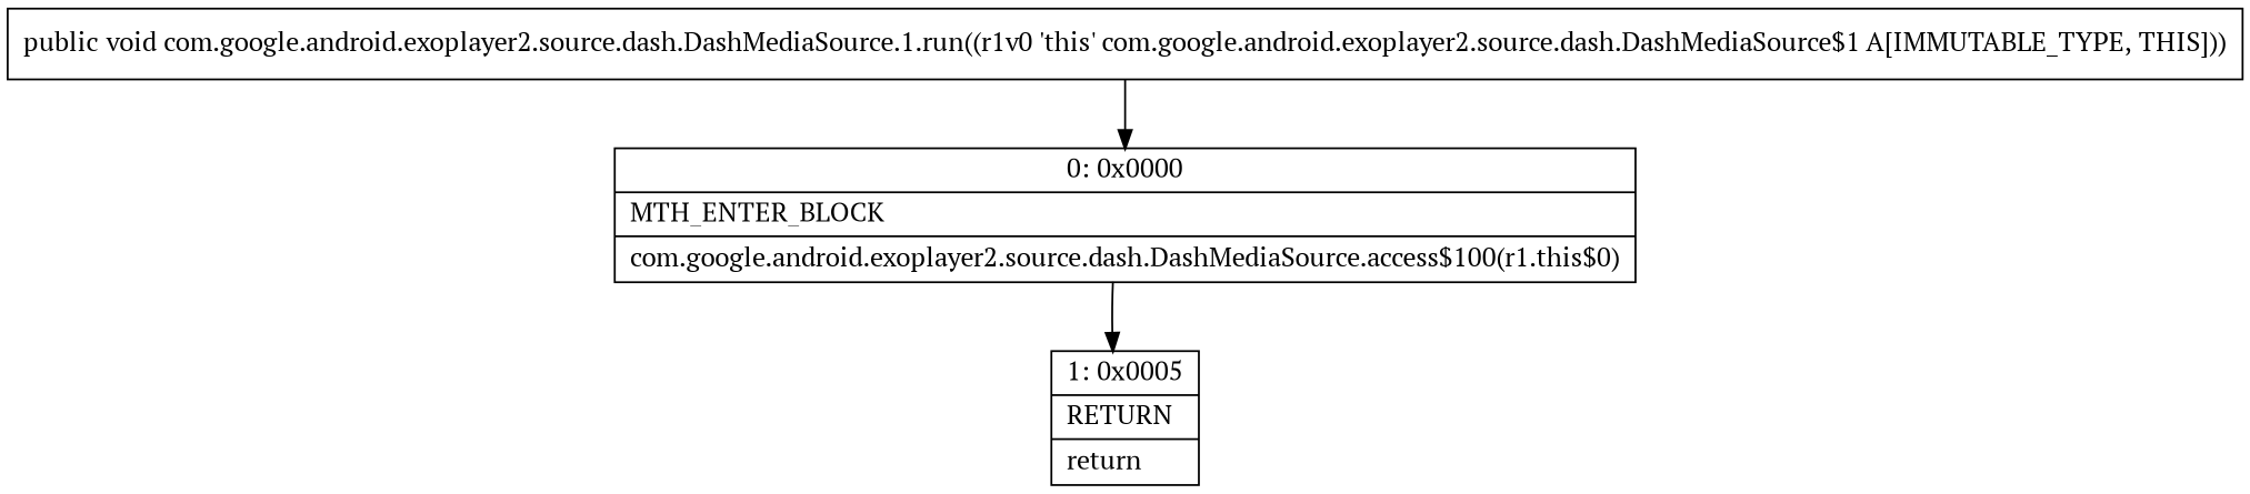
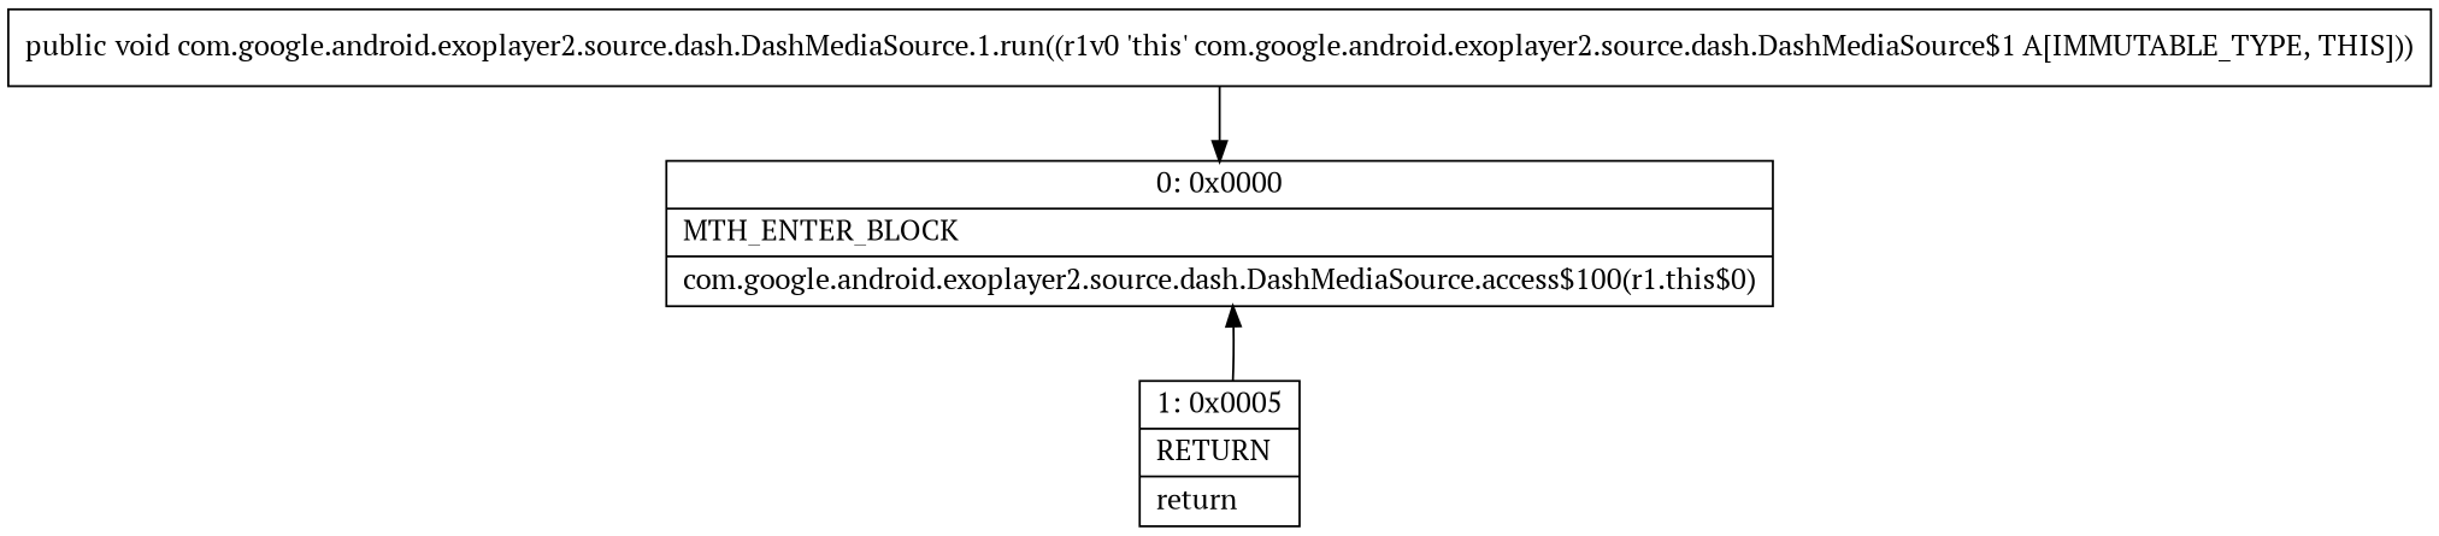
  digraph {
    fontname="PT Serif"
    node [shape=record fontname="PT Serif"]
    edge [fontname="PT Serif"]
    n1 [label="{0\:\ 0x0000|MTH_ENTER_BLOCK\l|com.google.android.exoplayer2.source.dash.DashMediaSource.access$100(r1.this$0)\l}"]
    n2 [label="{1\:\ 0x0005|RETURN\l|return\l}"]
    n3 [label="{public void com.google.android.exoplayer2.source.dash.DashMediaSource.1.run((r1v0 'this' com.google.android.exoplayer2.source.dash.DashMediaSource$1 A[IMMUTABLE_TYPE, THIS])) }"]
-   n1 -> n2
+   n2 -> n1
    n3 -> n1
  }
